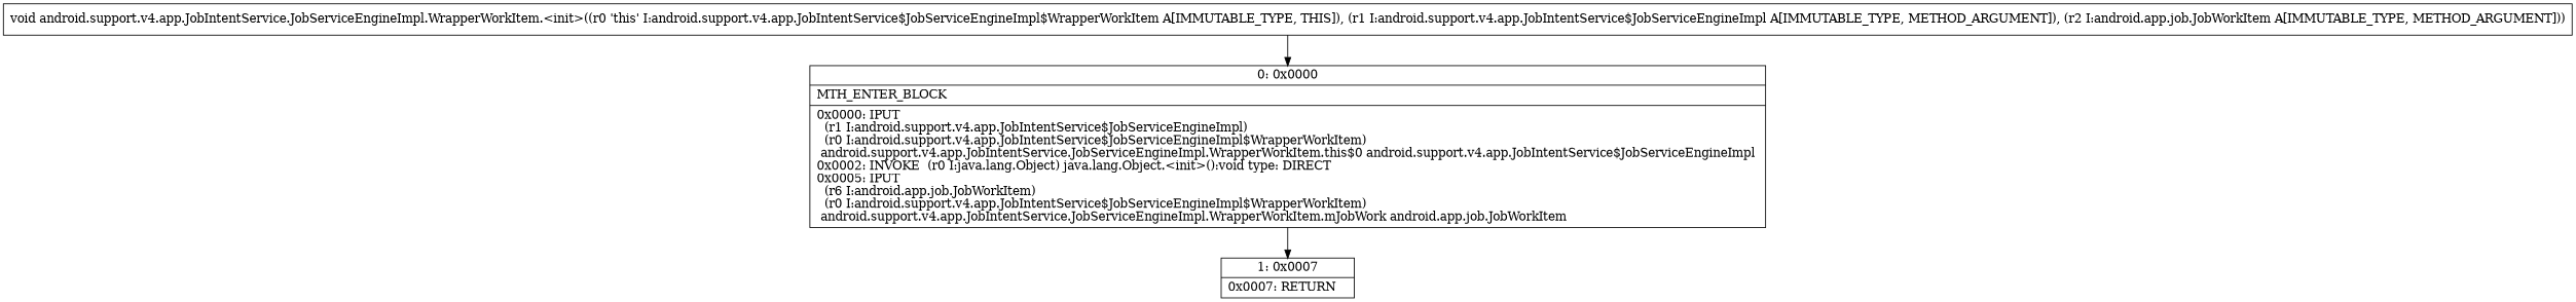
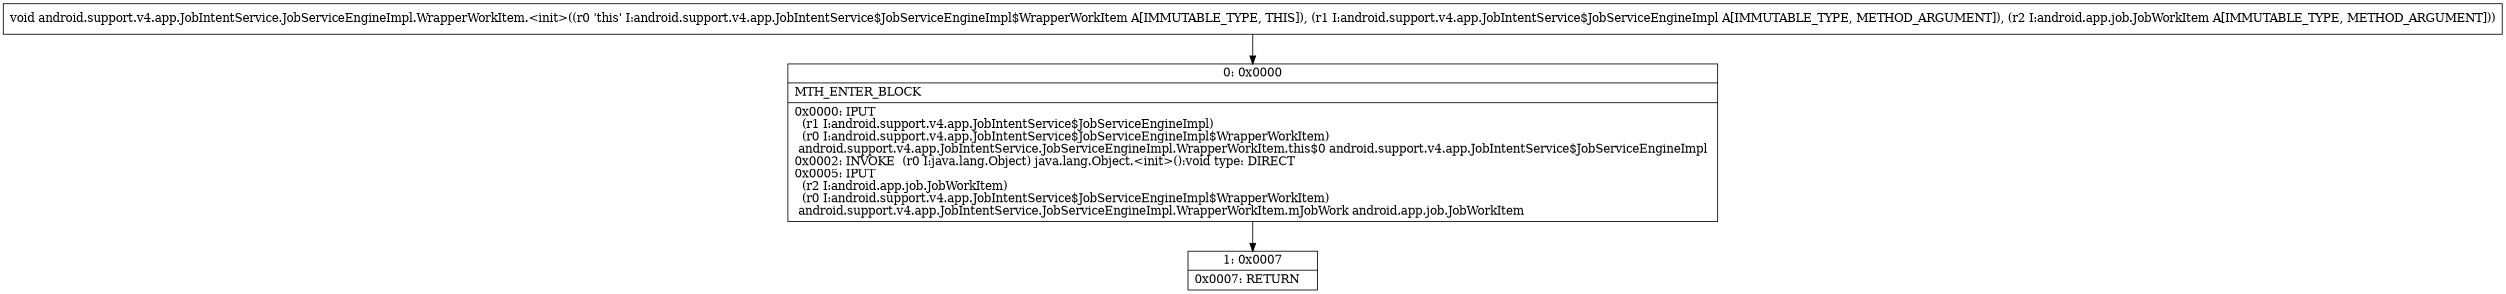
  digraph {
    node [shape=record]
-   n1 [label="{0\:\ 0x0000|MTH_ENTER_BLOCK\l|0x0000: IPUT  \l  (r1 I:android.support.v4.app.JobIntentService$JobServiceEngineImpl)\l  (r0 I:android.support.v4.app.JobIntentService$JobServiceEngineImpl$WrapperWorkItem)\l android.support.v4.app.JobIntentService.JobServiceEngineImpl.WrapperWorkItem.this$0 android.support.v4.app.JobIntentService$JobServiceEngineImpl \l0x0002: INVOKE  (r0 I:java.lang.Object) java.lang.Object.\<init\>():void type: DIRECT \l0x0005: IPUT  \l  (r6 I:android.app.job.JobWorkItem)\l  (r0 I:android.support.v4.app.JobIntentService$JobServiceEngineImpl$WrapperWorkItem)\l android.support.v4.app.JobIntentService.JobServiceEngineImpl.WrapperWorkItem.mJobWork android.app.job.JobWorkItem \l}"]
+   n1 [label="{0\:\ 0x0000|MTH_ENTER_BLOCK\l|0x0000: IPUT  \l  (r1 I:android.support.v4.app.JobIntentService$JobServiceEngineImpl)\l  (r0 I:android.support.v4.app.JobIntentService$JobServiceEngineImpl$WrapperWorkItem)\l android.support.v4.app.JobIntentService.JobServiceEngineImpl.WrapperWorkItem.this$0 android.support.v4.app.JobIntentService$JobServiceEngineImpl \l0x0002: INVOKE  (r0 I:java.lang.Object) java.lang.Object.\<init\>():void type: DIRECT \l0x0005: IPUT  \l  (r2 I:android.app.job.JobWorkItem)\l  (r0 I:android.support.v4.app.JobIntentService$JobServiceEngineImpl$WrapperWorkItem)\l android.support.v4.app.JobIntentService.JobServiceEngineImpl.WrapperWorkItem.mJobWork android.app.job.JobWorkItem \l}"]
    n2 [label="{1\:\ 0x0007|0x0007: RETURN   \l}"]
    n3 [label="{void android.support.v4.app.JobIntentService.JobServiceEngineImpl.WrapperWorkItem.\<init\>((r0 'this' I:android.support.v4.app.JobIntentService$JobServiceEngineImpl$WrapperWorkItem A[IMMUTABLE_TYPE, THIS]), (r1 I:android.support.v4.app.JobIntentService$JobServiceEngineImpl A[IMMUTABLE_TYPE, METHOD_ARGUMENT]), (r2 I:android.app.job.JobWorkItem A[IMMUTABLE_TYPE, METHOD_ARGUMENT])) }"]
    n1 -> n2
    n3 -> n1
  }
